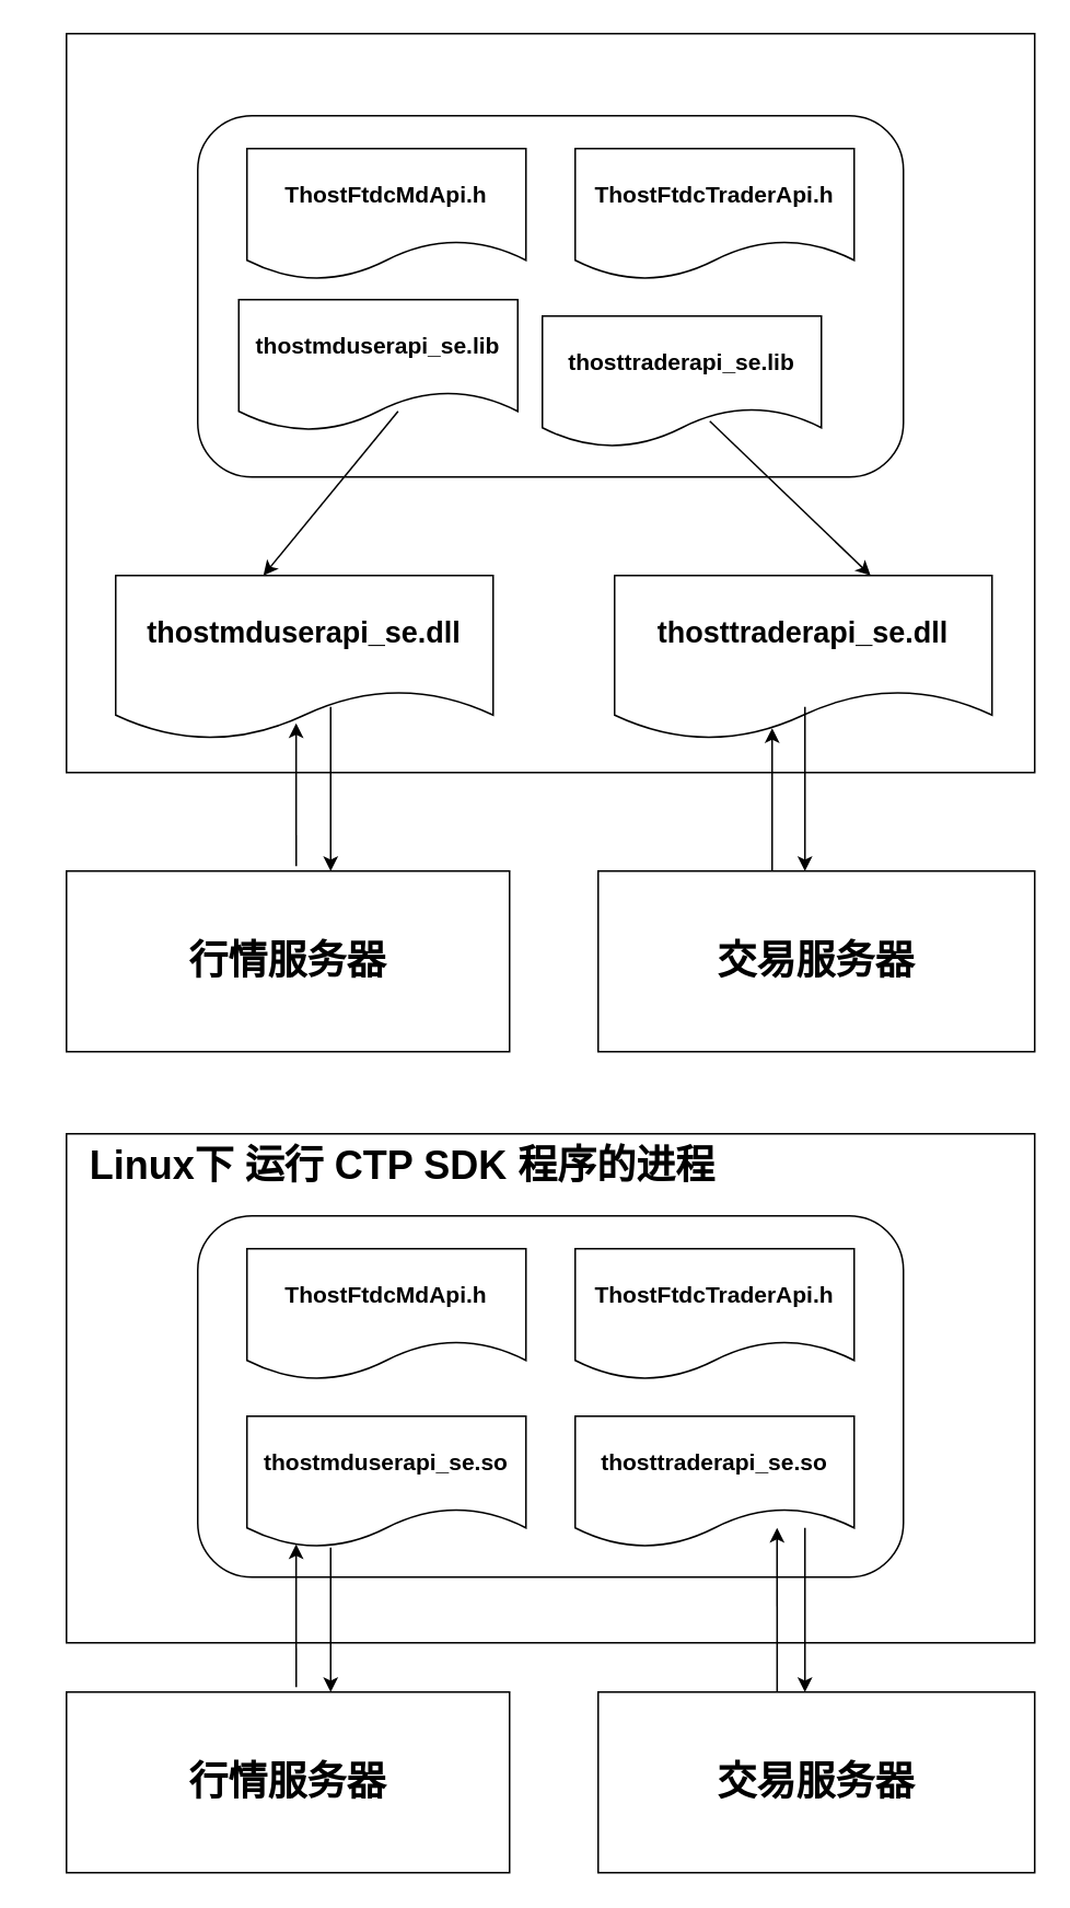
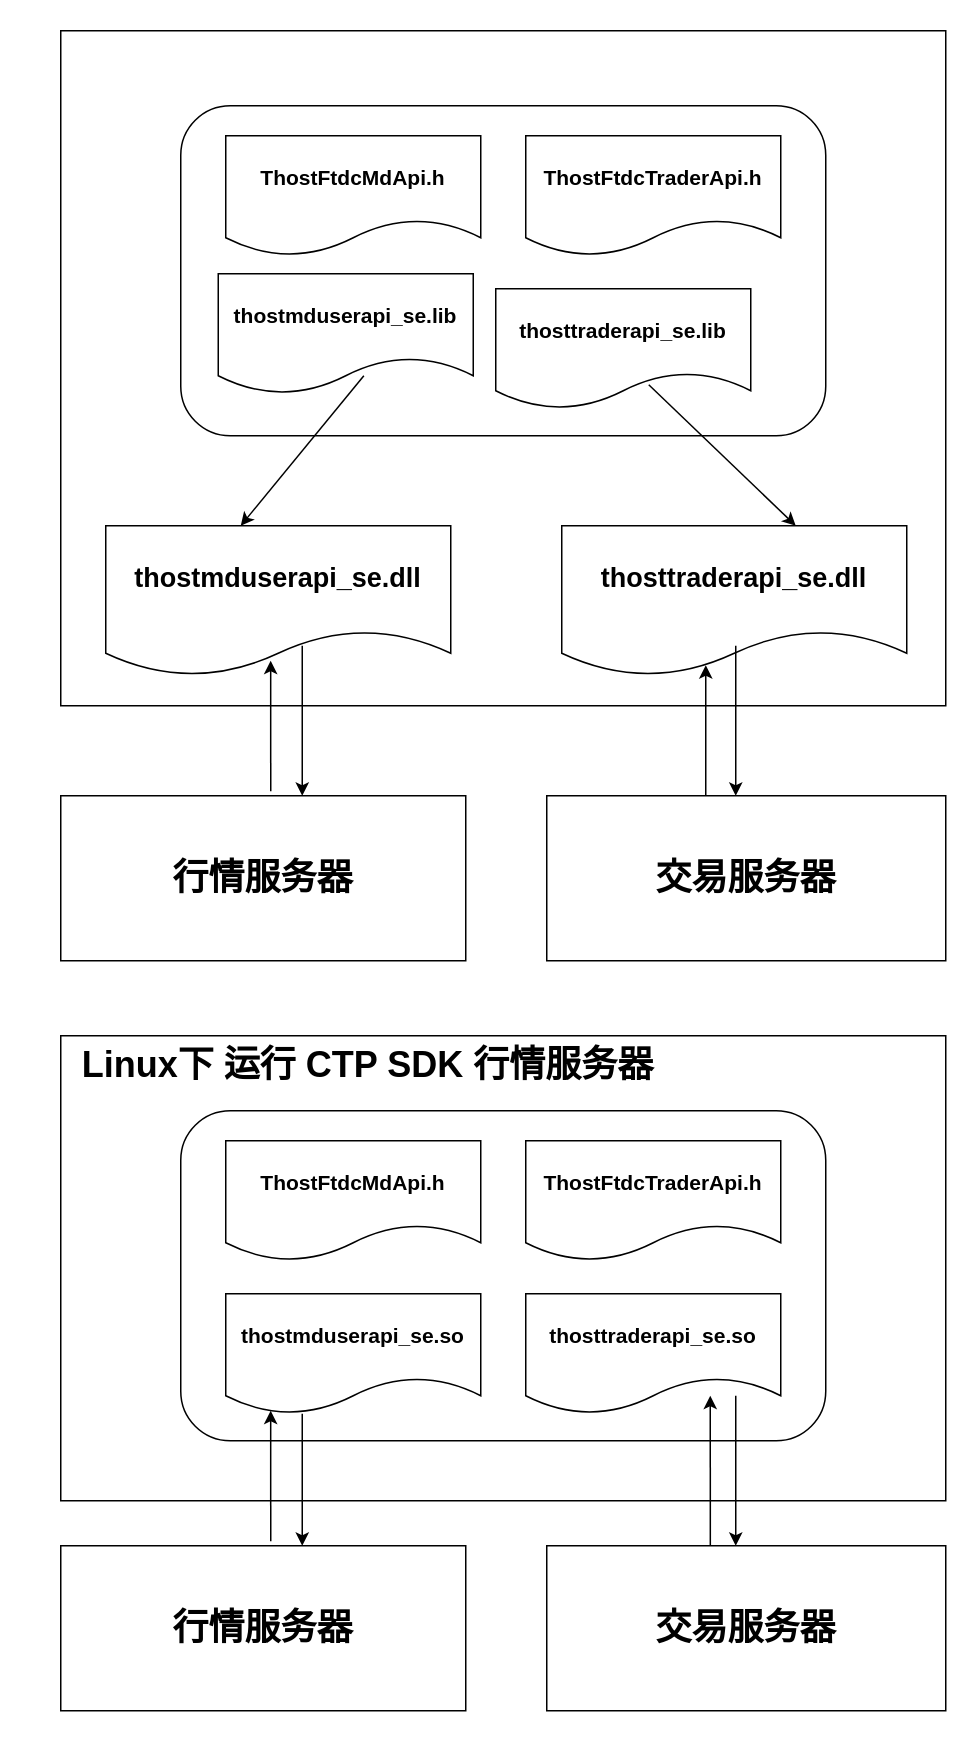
  <mxCell id="0" />
  <mxCell id="1" parent="0" />
  <mxCell id="2" value="" style="rounded=0;whiteSpace=wrap;html=1;" vertex="1" parent="1"><mxGeometry x="40" y="20" width="590" height="450" as="geometry" /></mxCell>
  <mxCell id="3" value="" style="rounded=1;whiteSpace=wrap;html=1;" vertex="1" parent="1"><mxGeometry x="120" y="70" width="430" height="220" as="geometry" /></mxCell>
  <mxCell id="4" value="&lt;font style=&quot;font-size: 14px&quot;&gt;&lt;b&gt;ThostFtdcMdApi.h&lt;/b&gt;&lt;/font&gt;" style="shape=document;whiteSpace=wrap;html=1;boundedLbl=1;" vertex="1" parent="1"><mxGeometry x="150" y="90" width="170" height="80" as="geometry" /></mxCell>
  <mxCell id="5" value="&lt;b&gt;&lt;font style=&quot;font-size: 14px&quot;&gt;ThostFtdcTraderApi.h&lt;/font&gt;&lt;/b&gt;" style="shape=document;whiteSpace=wrap;html=1;boundedLbl=1;" vertex="1" parent="1"><mxGeometry x="350" y="90" width="170" height="80" as="geometry" /></mxCell>
  <mxCell id="6" value="&lt;font style=&quot;font-size: 14px&quot;&gt;&lt;b&gt;thostmduserapi_se.lib&lt;/b&gt;&lt;/font&gt;" style="shape=document;whiteSpace=wrap;html=1;boundedLbl=1;" vertex="1" parent="1"><mxGeometry x="145" y="182" width="170" height="80" as="geometry" /></mxCell>
  <mxCell id="7" value="&lt;font style=&quot;font-size: 14px&quot;&gt;&lt;b&gt;thosttraderapi_se.lib&lt;/b&gt;&lt;/font&gt;" style="shape=document;whiteSpace=wrap;html=1;boundedLbl=1;" vertex="1" parent="1"><mxGeometry x="330" y="192" width="170" height="80" as="geometry" /></mxCell>
  <mxCell id="8" value="&lt;font style=&quot;font-size: 18px&quot;&gt;&lt;b&gt;thostmduserapi_se.dll&lt;/b&gt;&lt;/font&gt;" style="shape=document;whiteSpace=wrap;html=1;boundedLbl=1;" vertex="1" parent="1"><mxGeometry x="70" y="350" width="230" height="100" as="geometry" /></mxCell>
  <mxCell id="9" value="&lt;b&gt;&lt;font style=&quot;font-size: 18px&quot;&gt;thosttraderapi_se.dll&lt;/font&gt;&lt;/b&gt;" style="shape=document;whiteSpace=wrap;html=1;boundedLbl=1;" vertex="1" parent="1"><mxGeometry x="374" y="350" width="230" height="100" as="geometry" /></mxCell>
  <mxCell id="10" value="" style="endArrow=classic;html=1;exitX=0.571;exitY=0.85;exitDx=0;exitDy=0;exitPerimeter=0;" edge="1" parent="1" source="6"><mxGeometry width="50" height="50" relative="1" as="geometry"><mxPoint x="250" y="270" as="sourcePoint" /><mxPoint x="160" y="350" as="targetPoint" /></mxGeometry></mxCell>
  <mxCell id="11" value="" style="endArrow=classic;html=1;exitX=0.6;exitY=0.8;exitDx=0;exitDy=0;exitPerimeter=0;" edge="1" parent="1" source="7"><mxGeometry width="50" height="50" relative="1" as="geometry"><mxPoint x="460" y="250" as="sourcePoint" /><mxPoint x="530" y="350" as="targetPoint" /></mxGeometry></mxCell>
  <mxCell id="12" value="&lt;b&gt;&lt;font style=&quot;font-size: 24px&quot;&gt;行情服务器&lt;/font&gt;&lt;/b&gt;" style="rounded=0;whiteSpace=wrap;html=1;" vertex="1" parent="1"><mxGeometry x="40" y="530" width="270" height="110" as="geometry" /></mxCell>
  <mxCell id="13" value="&lt;b&gt;&lt;font style=&quot;font-size: 24px&quot;&gt;交易服务器&lt;/font&gt;&lt;/b&gt;" style="rounded=0;whiteSpace=wrap;html=1;" vertex="1" parent="1"><mxGeometry x="364" y="530" width="266" height="110" as="geometry" /></mxCell>
  <mxCell id="14" value="" style="endArrow=classic;html=1;entryX=0.478;entryY=0.9;entryDx=0;entryDy=0;entryPerimeter=0;" edge="1" parent="1" target="8"><mxGeometry width="50" height="50" relative="1" as="geometry"><mxPoint x="180" y="527" as="sourcePoint" /><mxPoint x="230" y="470" as="targetPoint" /></mxGeometry></mxCell>
  <mxCell id="15" value="" style="endArrow=classic;html=1;entryX=0.478;entryY=0.9;entryDx=0;entryDy=0;entryPerimeter=0;exitX=0.458;exitY=-0.027;exitDx=0;exitDy=0;exitPerimeter=0;" edge="1" parent="1"><mxGeometry width="50" height="50" relative="1" as="geometry"><mxPoint x="470" y="530" as="sourcePoint" /><mxPoint x="470.02" y="442.97" as="targetPoint" /></mxGeometry></mxCell>
  <mxCell id="16" value="" style="endArrow=classic;html=1;" edge="1" parent="1"><mxGeometry width="50" height="50" relative="1" as="geometry"><mxPoint x="201" y="430" as="sourcePoint" /><mxPoint x="201" y="530" as="targetPoint" /></mxGeometry></mxCell>
  <mxCell id="17" value="" style="endArrow=classic;html=1;" edge="1" parent="1"><mxGeometry width="50" height="50" relative="1" as="geometry"><mxPoint x="490" y="430" as="sourcePoint" /><mxPoint x="490" y="530" as="targetPoint" /></mxGeometry></mxCell>
  <mxCell id="18" value="" style="rounded=0;whiteSpace=wrap;html=1;" vertex="1" parent="1"><mxGeometry x="40" y="690" width="590" height="310" as="geometry" /></mxCell>
  <mxCell id="19" value="" style="rounded=1;whiteSpace=wrap;html=1;" vertex="1" parent="1"><mxGeometry x="120" y="740" width="430" height="220" as="geometry" /></mxCell>
  <mxCell id="20" value="&lt;font style=&quot;font-size: 14px&quot;&gt;&lt;b&gt;ThostFtdcMdApi.h&lt;/b&gt;&lt;/font&gt;" style="shape=document;whiteSpace=wrap;html=1;boundedLbl=1;" vertex="1" parent="1"><mxGeometry x="150" y="760" width="170" height="80" as="geometry" /></mxCell>
  <mxCell id="21" value="&lt;b&gt;&lt;font style=&quot;font-size: 14px&quot;&gt;ThostFtdcTraderApi.h&lt;/font&gt;&lt;/b&gt;" style="shape=document;whiteSpace=wrap;html=1;boundedLbl=1;" vertex="1" parent="1"><mxGeometry x="350" y="760" width="170" height="80" as="geometry" /></mxCell>
  <mxCell id="22" value="&lt;span style=&quot;font-size: 14px&quot;&gt;&lt;b&gt;thostmduserapi_se.so&lt;/b&gt;&lt;/span&gt;" style="shape=document;whiteSpace=wrap;html=1;boundedLbl=1;" vertex="1" parent="1"><mxGeometry x="150" y="862" width="170" height="80" as="geometry" /></mxCell>
  <mxCell id="23" value="&lt;span style=&quot;font-size: 14px&quot;&gt;&lt;b&gt;thosttraderapi_se.so&lt;/b&gt;&lt;/span&gt;" style="shape=document;whiteSpace=wrap;html=1;boundedLbl=1;" vertex="1" parent="1"><mxGeometry x="350" y="862" width="170" height="80" as="geometry" /></mxCell>
  <mxCell id="24" value="&lt;b&gt;&lt;font style=&quot;font-size: 24px&quot;&gt;行情服务器&lt;/font&gt;&lt;/b&gt;" style="rounded=0;whiteSpace=wrap;html=1;" vertex="1" parent="1"><mxGeometry x="40" y="1030" width="270" height="110" as="geometry" /></mxCell>
  <mxCell id="25" value="&lt;b&gt;&lt;font style=&quot;font-size: 24px&quot;&gt;交易服务器&lt;/font&gt;&lt;/b&gt;" style="rounded=0;whiteSpace=wrap;html=1;" vertex="1" parent="1"><mxGeometry x="364" y="1030" width="266" height="110" as="geometry" /></mxCell>
  <mxCell id="26" value="" style="endArrow=classic;html=1;entryX=0.478;entryY=0.9;entryDx=0;entryDy=0;entryPerimeter=0;" edge="1" parent="1"><mxGeometry width="50" height="50" relative="1" as="geometry"><mxPoint x="180" y="1027" as="sourcePoint" /><mxPoint x="179.94" y="940" as="targetPoint" /></mxGeometry></mxCell>
  <mxCell id="27" value="" style="endArrow=classic;html=1;exitX=0.41;exitY=0;exitDx=0;exitDy=0;exitPerimeter=0;" edge="1" parent="1" source="25"><mxGeometry width="50" height="50" relative="1" as="geometry"><mxPoint x="473" y="1020" as="sourcePoint" /><mxPoint x="473" y="930" as="targetPoint" /></mxGeometry></mxCell>
  <mxCell id="28" value="" style="endArrow=classic;html=1;" edge="1" parent="1"><mxGeometry width="50" height="50" relative="1" as="geometry"><mxPoint x="201" y="942" as="sourcePoint" /><mxPoint x="201" y="1030" as="targetPoint" /></mxGeometry></mxCell>
  <mxCell id="29" value="" style="endArrow=classic;html=1;" edge="1" parent="1"><mxGeometry width="50" height="50" relative="1" as="geometry"><mxPoint x="490" y="930" as="sourcePoint" /><mxPoint x="490" y="1030" as="targetPoint" /></mxGeometry></mxCell>
- <mxCell id="30" value="&lt;b&gt;&lt;font style=&quot;font-size: 24px&quot;&gt;Linux下 运行 CTP SDK 程序的进程&lt;/font&gt;&lt;/b&gt;" style="text;html=1;strokeColor=none;fillColor=none;align=center;verticalAlign=middle;whiteSpace=wrap;rounded=0;" vertex="1" parent="1"><mxGeometry x="20" y="700" width="450" height="20" as="geometry" /></mxCell>
+ <mxCell id="30" value="&lt;b&gt;&lt;font style=&quot;font-size: 24px&quot;&gt;Linux下 运行 CTP SDK 行情服务器&lt;/font&gt;&lt;/b&gt;" style="text;html=1;strokeColor=none;fillColor=none;align=center;verticalAlign=middle;whiteSpace=wrap;rounded=0;" vertex="1" parent="1"><mxGeometry x="20" y="700" width="450" height="20" as="geometry" /></mxCell>
